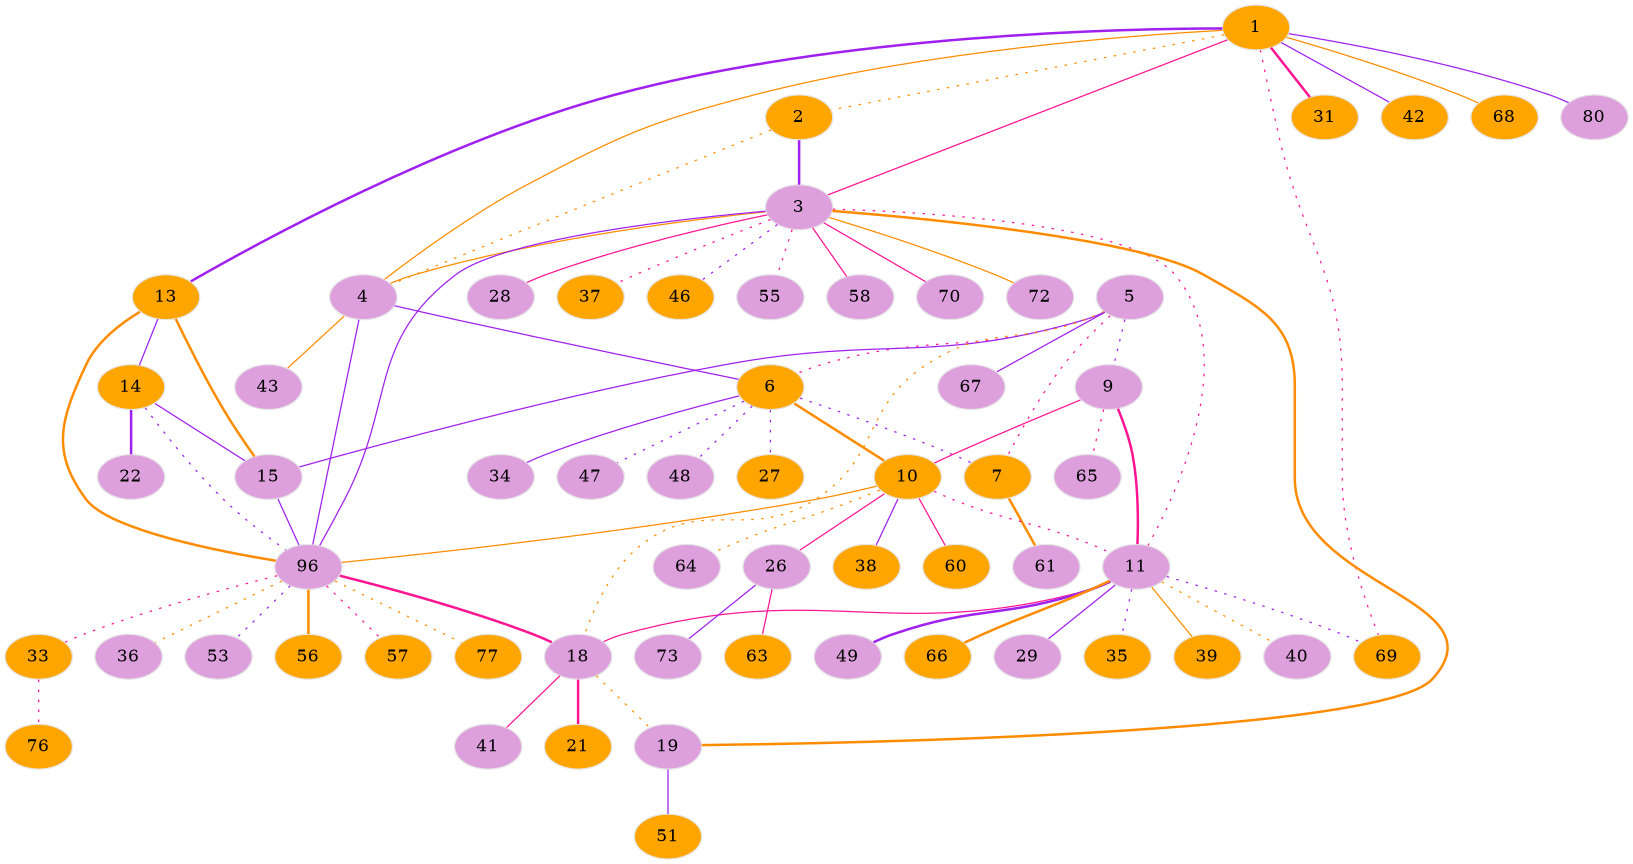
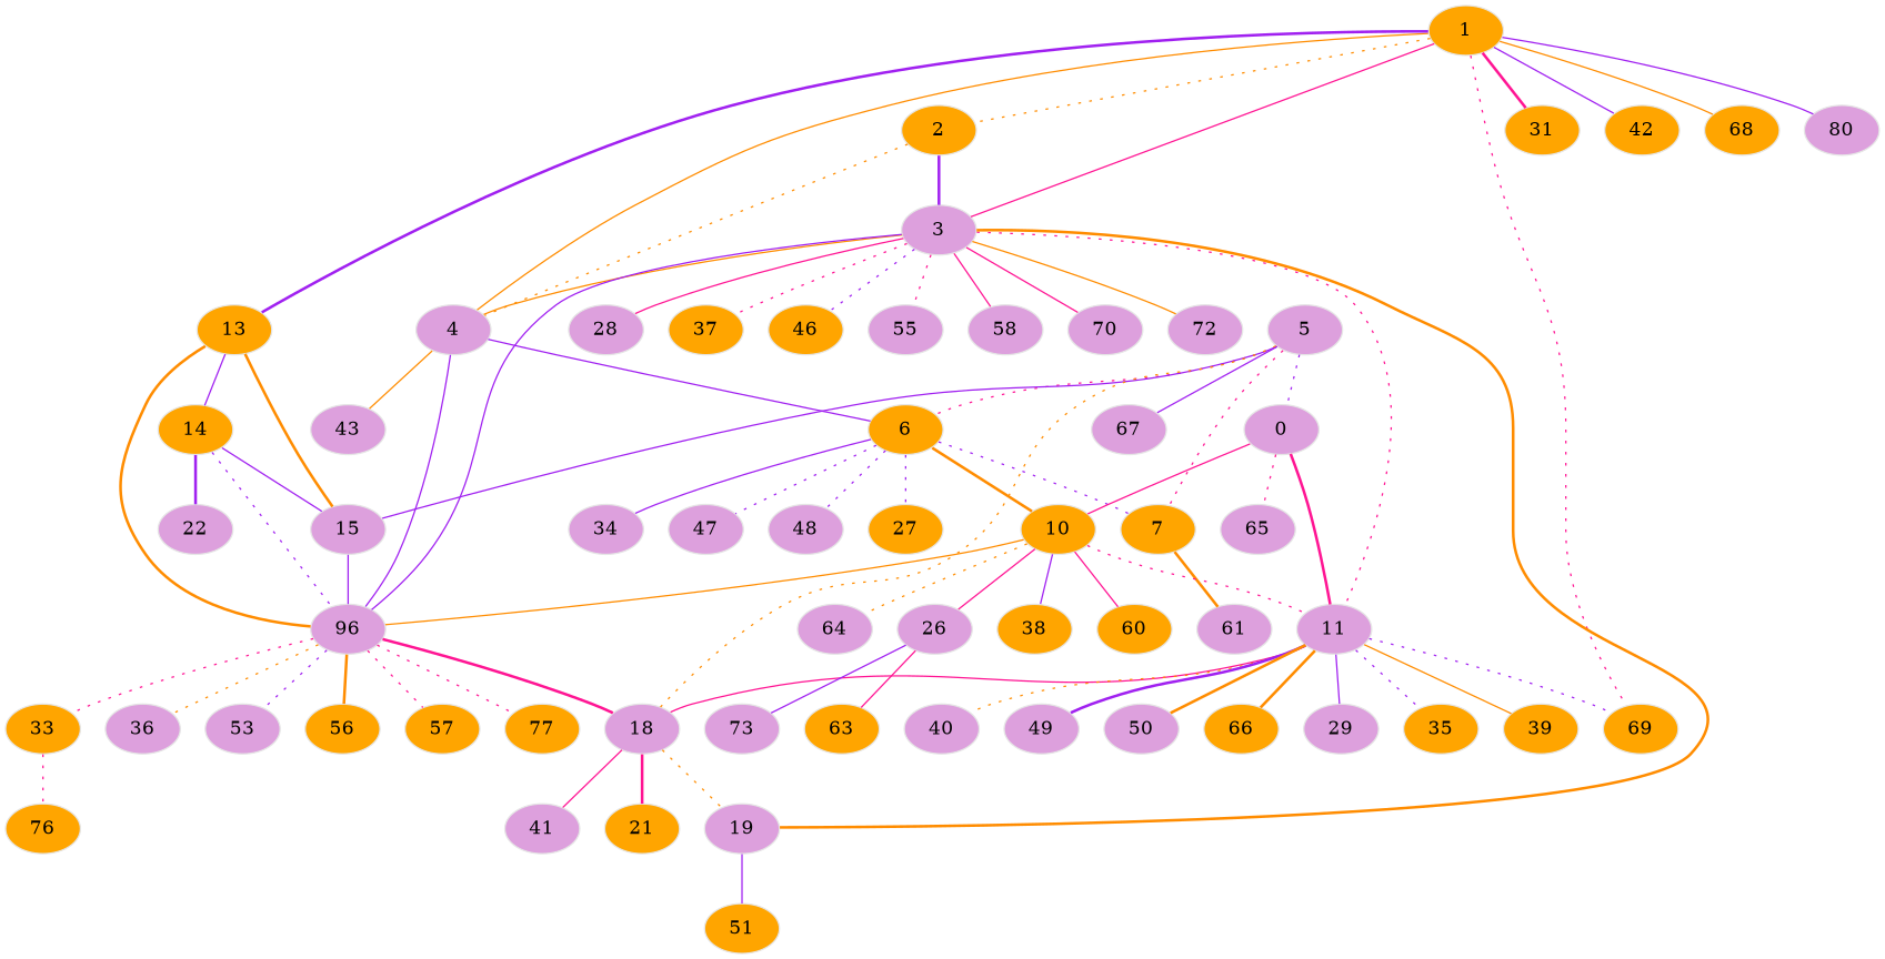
  graph {
    node [color=gray90 fillcolor=plum style=filled]
    edge [color=purple style=solid]
    1 [fillcolor=orange super="+81"]
    2 [fillcolor=orange super="+54"]
    3 [super="+17"]
    4 [super="+59"]
    13 [fillcolor=orange super="+44"]
    31 [fillcolor=orange]
    42 [fillcolor=orange]
    68 [fillcolor=orange]
    69 [fillcolor=orange]
    80
    11 [super="+23"]
    n12 [label=96 super="+25"]
    19 [super="+45"]
    28 [super="+32"]
    37 [fillcolor=orange]
    46 [fillcolor=orange]
    55
    58
    70
    72
    6 [fillcolor=orange super="+8"]
    43
    15 [super="+71"]
    14 [fillcolor=orange super="+24"]
    18 [super="+20"]
    29
    35 [fillcolor=orange]
    39 [fillcolor=orange super="+52"]
    40
    49
+   50
    66 [fillcolor=orange]
    33 [fillcolor=orange super="+82"]
    36
    53
    56 [fillcolor=orange super="+74"]
    57 [fillcolor=orange]
    77 [fillcolor=orange]
    21 [fillcolor=orange]
    41
    51 [fillcolor=orange]
    7 [fillcolor=orange super="+79"]
    10 [fillcolor=orange super="+12"]
    27 [fillcolor=orange super="+62"]
    34
    47
    48
    5
-   9 [super="+78"]
+   9 [super="+78" label=0]
    67
    61
    65
    26 [super="+30"]
    38 [fillcolor=orange]
    60 [fillcolor=orange]
    64
    63 [fillcolor=orange]
    73 [super="+75"]
    22
    76 [fillcolor=orange]
    1 -- 2 [color=darkorange style=dotted]
    1 -- 3 [color=deeppink]
    1 -- 4 [color=darkorange]
    1 -- 13 [style=bold]
    1 -- 31 [color=deeppink style=bold]
    1 -- 42
    1 -- 68 [color=darkorange]
    1 -- 69 [color=deeppink style=dotted]
    1 -- 80
    2 -- 3 [style=bold]
    2 -- 4 [color=darkorange style=dotted]
    3 -- 4 [color=darkorange]
    3 -- 11 [color=deeppink style=dotted]
    3 -- n12
    3 -- 19 [color=darkorange style=bold]
    3 -- 28 [color=deeppink]
    3 -- 37 [color=deeppink style=dotted]
    3 -- 46 [style=dotted]
    3 -- 55 [color=deeppink style=dotted]
    3 -- 58 [color=deeppink]
    3 -- 70 [color=deeppink]
    3 -- 72 [color=darkorange]
    4 -- n12
    4 -- 6
    4 -- 43 [color=darkorange]
    13 -- n12 [color=darkorange style=bold]
    13 -- 15 [color=darkorange style=bold]
    13 -- 14
    11 -- 69 [style=dotted]
    11 -- 18 [color=deeppink]
    11 -- 29
    11 -- 35 [style=dotted]
    11 -- 39 [color=darkorange]
    11 -- 40 [color=darkorange style=dotted]
    11 -- 49 [style=bold]
+   11 -- 50 [color=darkorange style=bold]
    11 -- 66 [color=darkorange style=bold]
    n12 -- 18 [color=deeppink style=bold]
    n12 -- 33 [color=deeppink style=dotted]
    n12 -- 36 [color=darkorange style=dotted]
    n12 -- 53 [style=dotted]
    n12 -- 56 [color=darkorange style=bold]
    n12 -- 57 [color=deeppink style=dotted]
-   n12 -- 77 [color=darkorange style=dotted]
+   n12 -- 77 [color=deeppink style=dotted]
    19 -- 51
    6 -- 7 [style=dotted weight=2]
    6 -- 10 [color=darkorange style=bold]
    6 -- 27 [style=dotted]
    6 -- 34
    6 -- 47 [style=dotted]
    6 -- 48 [style=dotted]
    15 -- n12
    14 -- n12 [style=dotted]
    14 -- 15
    14 -- 22 [style=bold]
    18 -- 19 [color=darkorange style=dotted weight=2]
    18 -- 21 [color=deeppink style=bold]
    18 -- 41 [color=deeppink]
    33 -- 76 [color=deeppink style=dotted]
    7 -- 61 [color=darkorange style=bold]
    10 -- 11 [color=deeppink style=dotted weight=2]
    10 -- n12 [color=darkorange]
    10 -- 26 [color=deeppink]
    10 -- 38
    10 -- 60 [color=deeppink]
    10 -- 64 [color=darkorange style=dotted]
    5 -- 6 [color=deeppink style=dotted weight=2]
    5 -- 15
    5 -- 18 [color=darkorange style=dotted]
    5 -- 7 [color=deeppink style=dotted]
    5 -- 9 [style=dotted]
    5 -- 67
    9 -- 11 [color=deeppink style=bold]
    9 -- 10 [color=deeppink weight=2]
    9 -- 65 [color=deeppink style=dotted]
    26 -- 63 [color=deeppink]
    26 -- 73
  }
